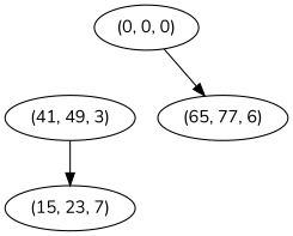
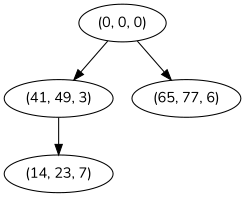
  digraph {
    fontname=Nunito
    node [fontname=Nunito]
    edge [fontname=Nunito]
    "(0, 0, 0)"
    "(41, 49, 3)"
    "(65, 77, 6)"
-   "(15, 23, 7)"
+   "(15, 23, 7)" [label="(14, 23, 7)"]
+   "(0, 0, 0)" -> "(41, 49, 3)"
    "(0, 0, 0)" -> "(65, 77, 6)"
    "(41, 49, 3)" -> "(15, 23, 7)"
  }
